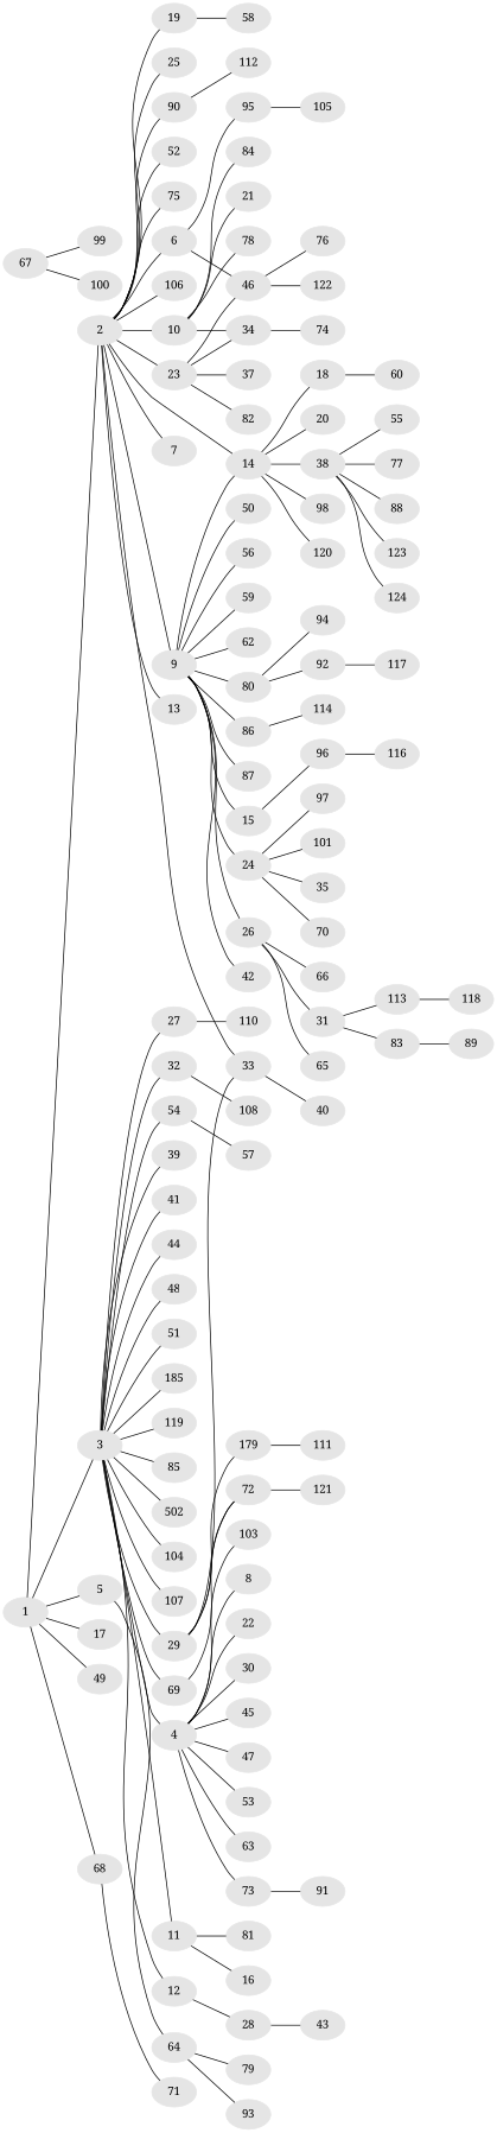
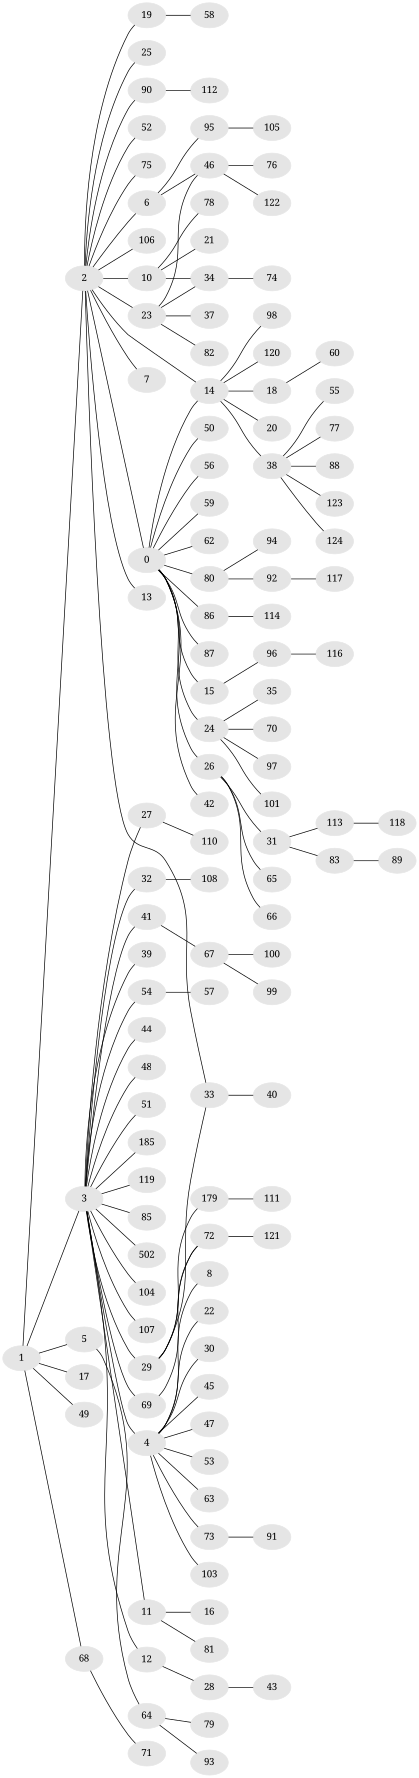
  graph {
    fontname="Noto Serif"
    rankdir=LR
    node [color=gray90 fontname="Noto Serif" style=filled]
    edge [fontname="Noto Serif"]
    1
    2
    3
    5
    17
    49
    68
    6
    7
-   9
+   9 [label=0]
    10
    13
    14
    19
    23
    25
    33
    52
    75
    90
    106
    4
    11
    12
    27
    29
    32
    39
    41
    44
    48
    51
    54
    69
    85
    n36 [label=502]
    104
    107
    n39 [label=185]
    119
    64
    71
    46
    95
    15
    24
    26
    42
    50
    56
    59
    62
    80
    86
    87
    21
    34
    78
-   84
    18
    20
    38
    98
    120
    58
    37
    82
    40
    112
    8
    22
    30
    45
    47
    53
    63
    73
    103
    16
    81
    28
    110
    72
    n84 [label=179]
    108
    67
    57
    91
    79
    93
    76
    122
    105
    96
    35
    70
    97
    101
    31
    65
    66
    92
    94
    114
    74
    43
    60
    55
    77
    88
    123
    124
    116
    83
    113
    121
    111
    89
    118
    99
    100
    117
    1 -- 2
    1 -- 3
    1 -- 5
    1 -- 17
    1 -- 49
    1 -- 68
    2 -- 6
    2 -- 7
    2 -- 9
    2 -- 10
    2 -- 13
    2 -- 14
    2 -- 19
    2 -- 23
    2 -- 25
    2 -- 33
    2 -- 52
    2 -- 75
    2 -- 90
    2 -- 106
    3 -- 4
    3 -- 11
    3 -- 12
    3 -- 27
    3 -- 29
    3 -- 32
    3 -- 39
    3 -- 41
    3 -- 44
    3 -- 48
    3 -- 51
    3 -- 54
    3 -- 69
    3 -- 85
    3 -- n36
    3 -- 104
    3 -- 107
    3 -- n39
    3 -- 119
    5 -- 64
    68 -- 71
    6 -- 46
    6 -- 95
    9 -- 14
    9 -- 15
    9 -- 24
    9 -- 26
    9 -- 42
    9 -- 50
    9 -- 56
    9 -- 59
    9 -- 62
    9 -- 80
    9 -- 86
    9 -- 87
    10 -- 21
    10 -- 34
    10 -- 78
-   10 -- 84
    14 -- 18
    14 -- 20
    14 -- 38
    14 -- 98
    14 -- 120
    19 -- 58
    23 -- 46
    23 -- 34
    23 -- 37
    23 -- 82
    33 -- 40
    90 -- 112
    4 -- 8
    4 -- 22
    4 -- 30
    4 -- 45
    4 -- 47
    4 -- 53
    4 -- 63
    4 -- 73
    4 -- 103
    11 -- 16
    11 -- 81
    12 -- 28
    27 -- 110
    29 -- 33
    29 -- 72
    29 -- n84
    32 -- 108
+   41 -- 67
    54 -- 57
    69 -- 72
    64 -- 79
    64 -- 93
    46 -- 76
    46 -- 122
    95 -- 105
    15 -- 96
    24 -- 35
    24 -- 70
    24 -- 97
    24 -- 101
    26 -- 31
    26 -- 65
    26 -- 66
    80 -- 92
    80 -- 94
    86 -- 114
    34 -- 74
    18 -- 60
    38 -- 55
    38 -- 77
    38 -- 88
    38 -- 123
    38 -- 124
    73 -- 91
    28 -- 43
    72 -- 121
    n84 -- 111
    67 -- 99
    67 -- 100
    96 -- 116
    31 -- 83
    31 -- 113
    92 -- 117
    83 -- 89
    113 -- 118
  }
